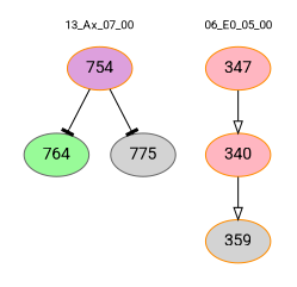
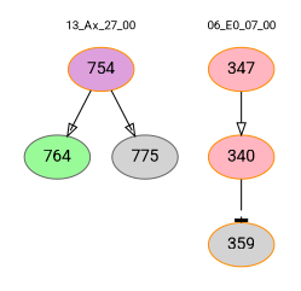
  digraph {
    fontname=Roboto
    node [color=darkorange fillcolor=lightgrey fontname=Roboto style=filled]
    edge [arrowhead=tee color=black fontname=Roboto]
    n1 [fillcolor=plum label=754]
    n2 [color=gray40 fillcolor=palegreen label=764]
    n3 [color=gray40 label=775]
    n4 [fillcolor=lightpink label=340]
    n5 [label=359]
    n6 [fillcolor=lightpink label=347]
    subgraph cluster_1 {
      color=white
      fontsize=10
-     label="13_Ax_07_00"
+     label="13_Ax_27_00"
      n1
      n2
      n3
    }
    subgraph cluster_2 {
      color=white
      fontsize=10
-     label="06_E0_05_00"
+     label="06_E0_07_00"
      n4
      n5
      n6
    }
-   n1 -> n2
-   n1 -> n3
-   n4 -> n5 [arrowhead=onormal]
+   n1 -> n2 [arrowhead=onormal]
+   n1 -> n3 [arrowhead=onormal]
+   n4 -> n5
    n6 -> n4 [arrowhead=onormal]
  }
